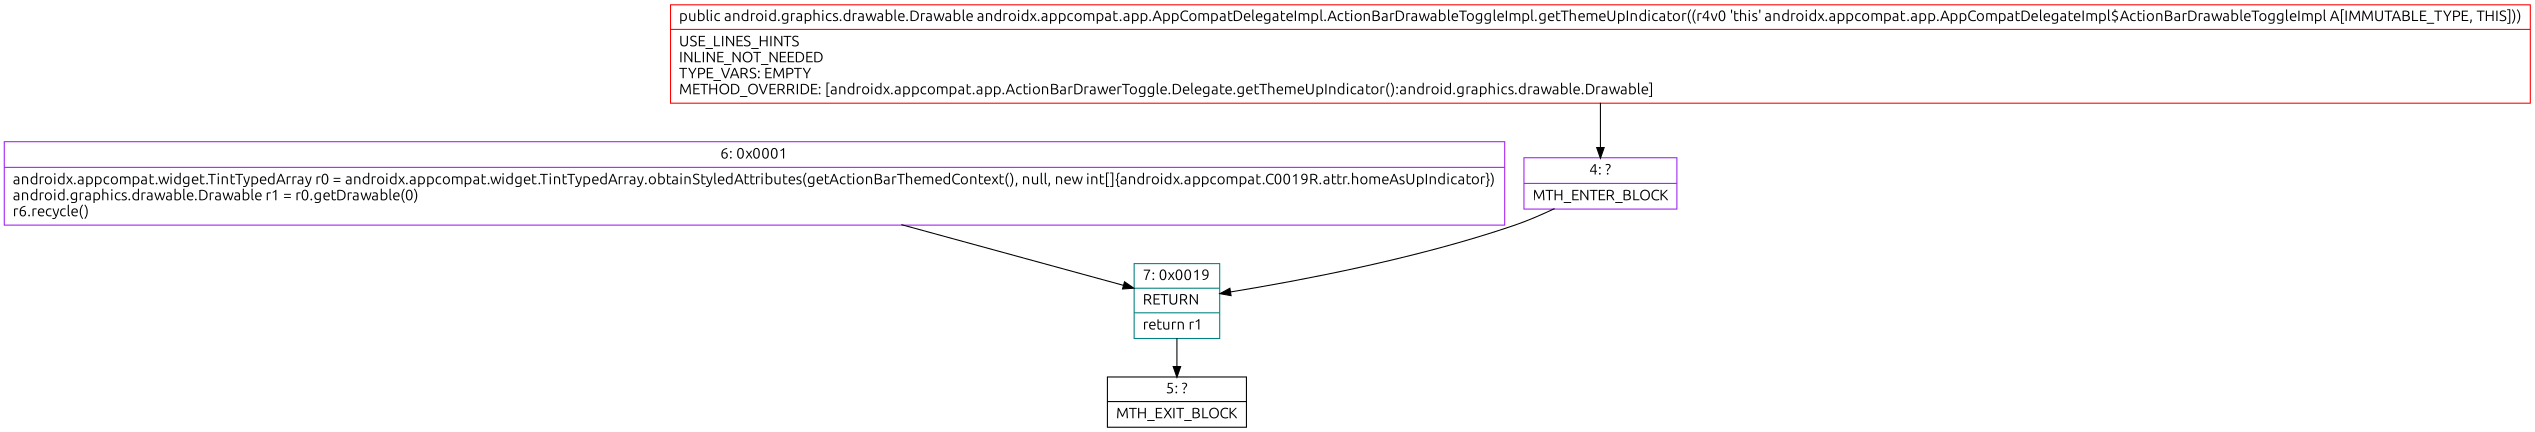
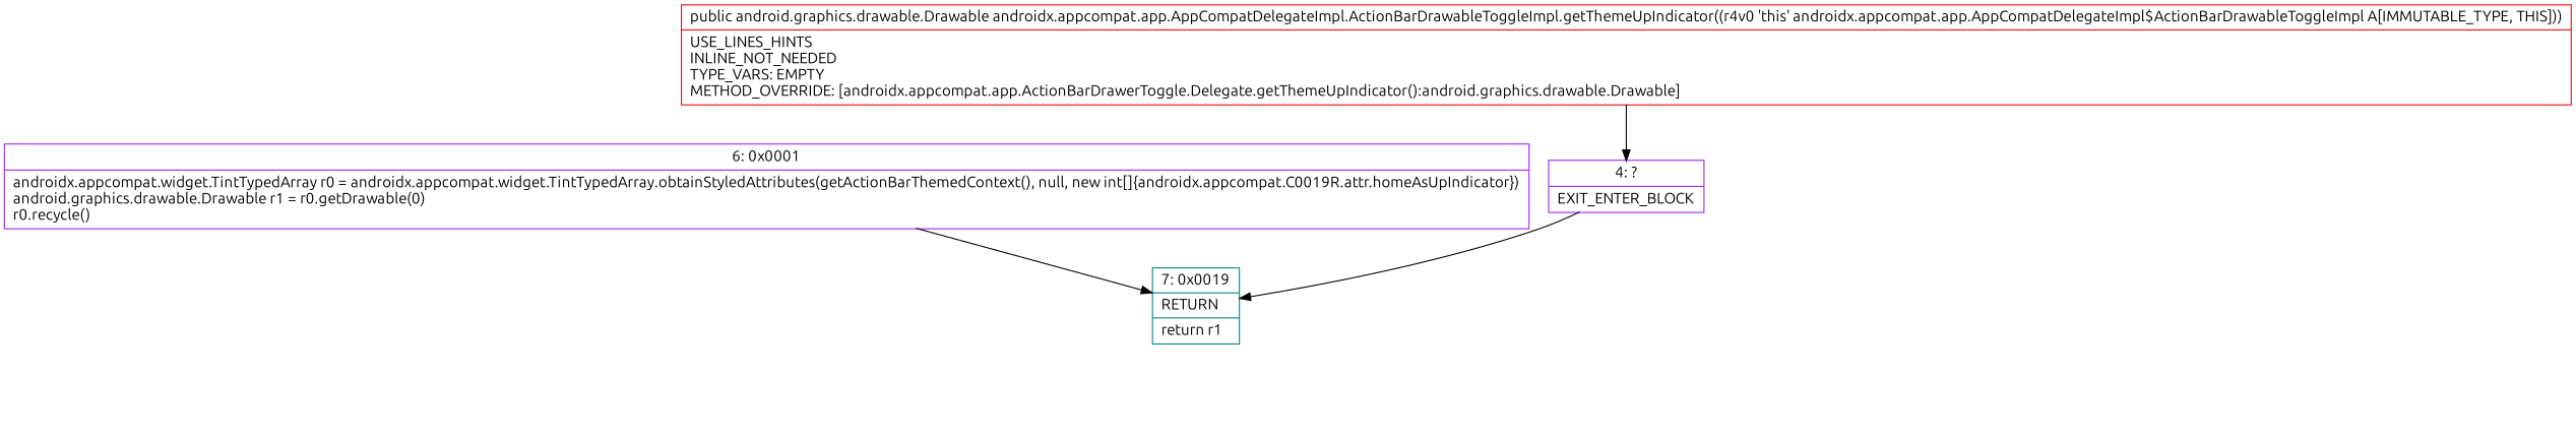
  digraph {
    fontname=Ubuntu
    node [color=purple fontname=Ubuntu shape=record]
    edge [fontname=Ubuntu]
-   n1 [label="{4\:\ ?|MTH_ENTER_BLOCK\l}"]
+   n1 [label="{4\:\ ?|EXIT_ENTER_BLOCK\l}"]
    n2 [color=teal label="{7\:\ 0x0019|RETURN\l|return r1\l}"]
-   n3 [label="{6\:\ 0x0001|androidx.appcompat.widget.TintTypedArray r0 = androidx.appcompat.widget.TintTypedArray.obtainStyledAttributes(getActionBarThemedContext(), null, new int[]\{androidx.appcompat.C0019R.attr.homeAsUpIndicator\})\landroid.graphics.drawable.Drawable r1 = r0.getDrawable(0)\lr6.recycle()\l}"]
-   n4 [color=black label="{5\:\ ?|MTH_EXIT_BLOCK\l}"]
+   n3 [label="{6\:\ 0x0001|androidx.appcompat.widget.TintTypedArray r0 = androidx.appcompat.widget.TintTypedArray.obtainStyledAttributes(getActionBarThemedContext(), null, new int[]\{androidx.appcompat.C0019R.attr.homeAsUpIndicator\})\landroid.graphics.drawable.Drawable r1 = r0.getDrawable(0)\lr0.recycle()\l}"]
    n5 [color=red label="{public android.graphics.drawable.Drawable androidx.appcompat.app.AppCompatDelegateImpl.ActionBarDrawableToggleImpl.getThemeUpIndicator((r4v0 'this' androidx.appcompat.app.AppCompatDelegateImpl$ActionBarDrawableToggleImpl A[IMMUTABLE_TYPE, THIS]))  | USE_LINES_HINTS\lINLINE_NOT_NEEDED\lTYPE_VARS: EMPTY\lMETHOD_OVERRIDE: [androidx.appcompat.app.ActionBarDrawerToggle.Delegate.getThemeUpIndicator():android.graphics.drawable.Drawable]\l}"]
    n1 -> n2
-   n2 -> n4
    n3 -> n2
    n5 -> n1
  }
